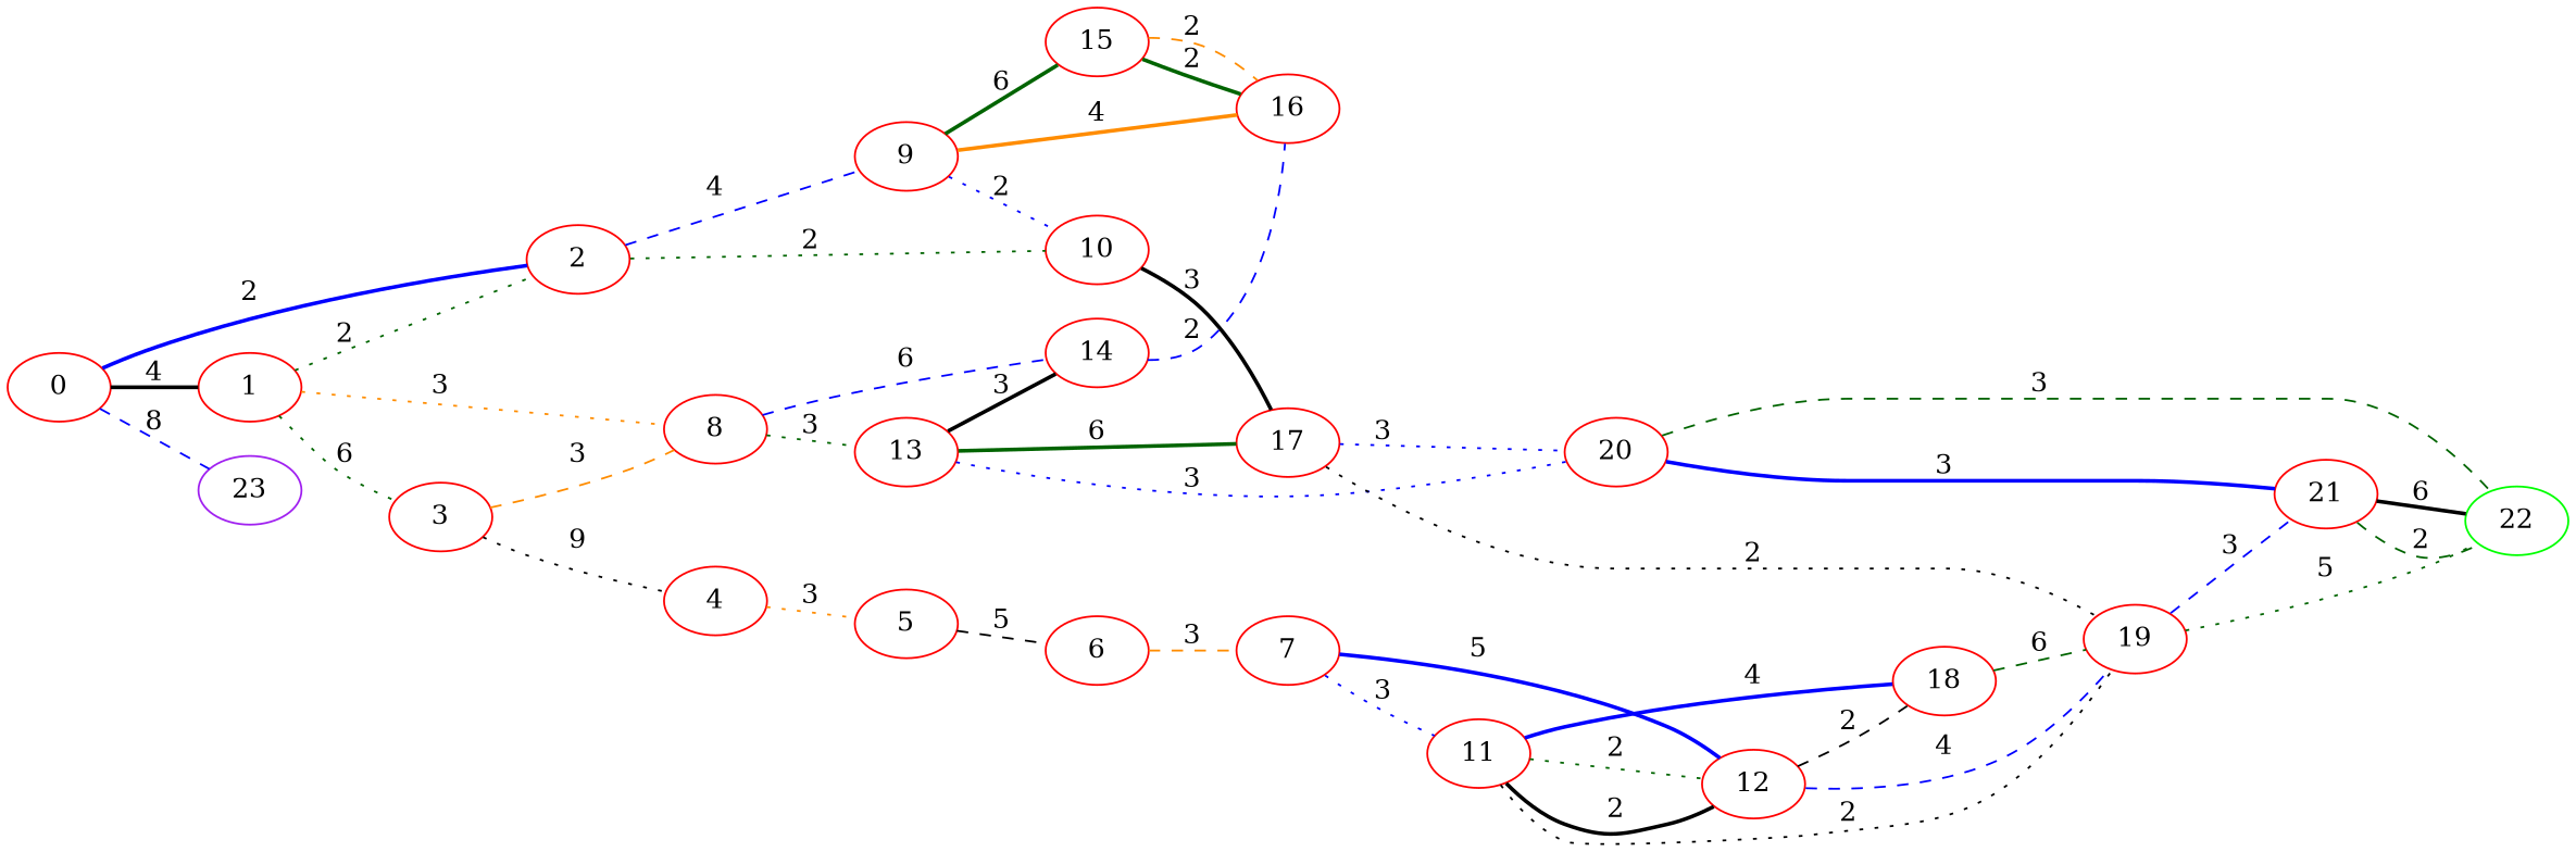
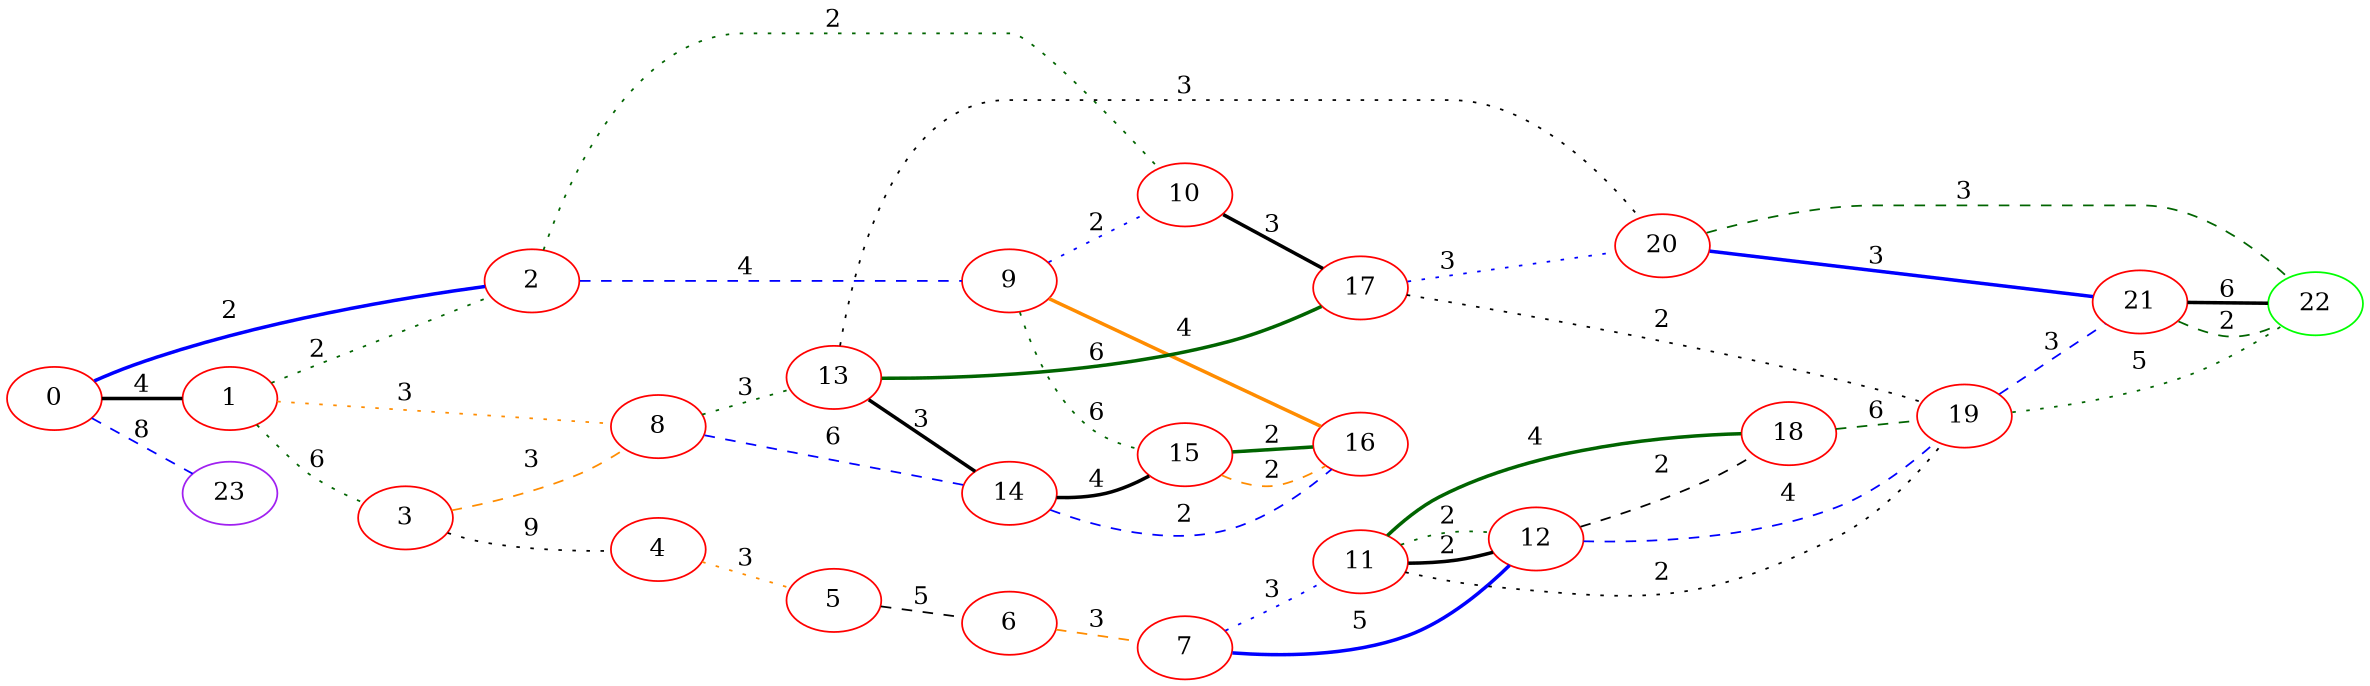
  graph {
    rankdir=LR
    node [color=red weight=1]
    edge [color=darkgreen style=dotted]
    0
    1
    2
    23 [color=purple weight=4]
    3
    8
    9
    10
    4
    13
    14
    15
    16
    17
    5
    6
    7
    11
    12
    18
    19
    20
    21
    22 [color=green weight=2]
    0 -- 1 [color=black label=4 style=bold]
    0 -- 2 [color=blue label=2 style=bold]
    0 -- 23 [color=blue label=8 style=dashed]
    1 -- 2 [label=2]
    1 -- 3 [label=6]
    1 -- 8 [color=darkorange label=3]
    2 -- 9 [color=blue label=4 style=dashed]
    2 -- 10 [label=2]
    3 -- 8 [color=darkorange label=3 style=dashed]
    3 -- 4 [color=black label=9]
    8 -- 13 [label=3]
    8 -- 14 [color=blue label=6 style=dashed]
    9 -- 10 [color=blue label=2]
-   9 -- 15 [label=6 style=bold]
+   9 -- 15 [label=6]
    9 -- 16 [color=darkorange label=4 style=bold]
    10 -- 17 [color=black label=3 style=bold]
    4 -- 5 [color=darkorange label=3]
    13 -- 14 [color=black label=3 style=bold]
    13 -- 17 [label=6 style=bold]
-   13 -- 20 [color=blue label=3]
+   13 -- 20 [color=black label=3]
+   14 -- 15 [color=black label=4 style=bold]
    14 -- 16 [color=blue label=2 style=dashed]
    15 -- 16 [label=2 style=bold]
    15 -- 16 [color=darkorange label=2 style=dashed]
    17 -- 19 [color=black label=2]
    17 -- 20 [color=blue label=3]
    5 -- 6 [color=black label=5 style=dashed]
    6 -- 7 [color=darkorange label=3 style=dashed]
    7 -- 11 [color=blue label=3]
    7 -- 12 [color=blue label=5 style=bold]
    11 -- 12 [color=black label=2 style=bold]
    11 -- 12 [label=2]
-   11 -- 18 [color=blue label=4 style=bold]
+   11 -- 18 [label=4 style=bold]
    11 -- 19 [color=black label=2]
    12 -- 18 [color=black label=2 style=dashed]
    12 -- 19 [color=blue label=4 style=dashed]
    18 -- 19 [label=6 style=dashed]
    19 -- 21 [color=blue label=3 style=dashed]
    19 -- 22 [label=5]
    20 -- 21 [color=blue label=3 style=bold]
    20 -- 22 [label=3 style=dashed]
    21 -- 22 [label=2 style=dashed]
    21 -- 22 [color=black label=6 style=bold]
  }
